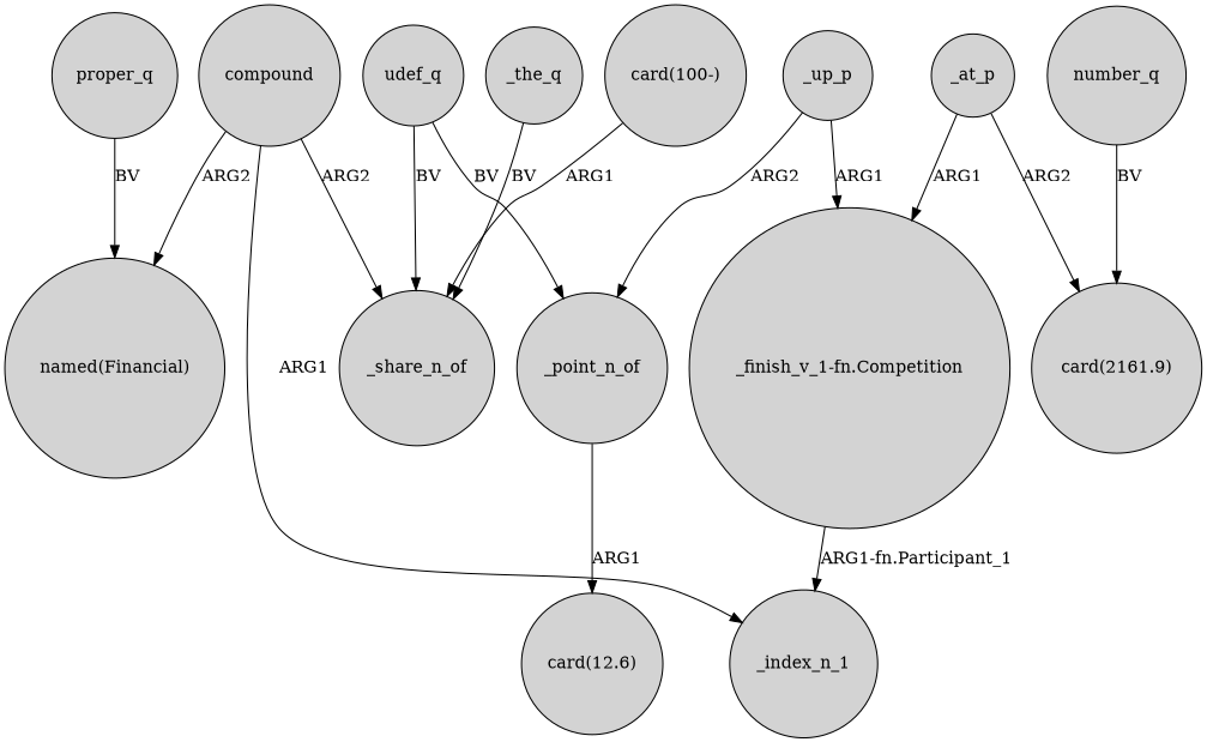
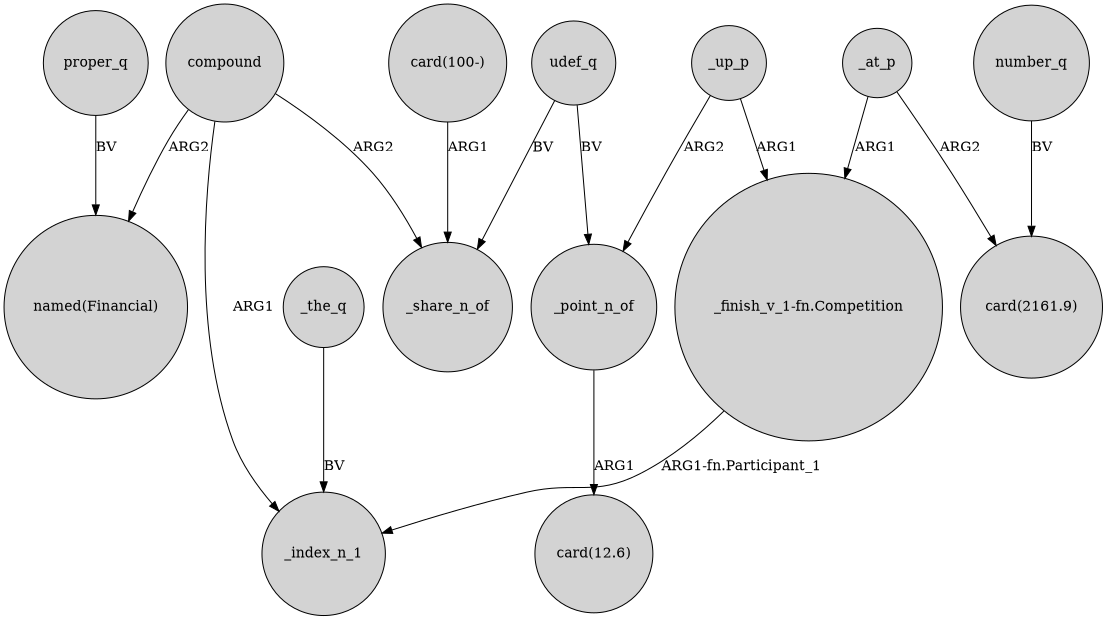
  digraph {
    node [shape=circle style=filled]
    compound
    "named(Financial)"
    _share_n_of
    _index_n_1
    _at_p
    "card(2161.9)"
    "_finish_v_1-fn.Competition"
    _up_p
    _point_n_of
    "card(12.6)"
    udef_q
    _the_q
    number_q
    proper_q
    "card(100-)"
    compound -> "named(Financial)" [label=ARG2]
    compound -> _share_n_of [label=ARG2]
    compound -> _index_n_1 [label=ARG1]
    _at_p -> "card(2161.9)" [label=ARG2]
    _at_p -> "_finish_v_1-fn.Competition" [label=ARG1]
    "_finish_v_1-fn.Competition" -> _index_n_1 [label="ARG1-fn.Participant_1"]
    _up_p -> "_finish_v_1-fn.Competition" [label=ARG1]
    _up_p -> _point_n_of [label=ARG2]
    _point_n_of -> "card(12.6)" [label=ARG1]
    udef_q -> _share_n_of [label=BV]
    udef_q -> _point_n_of [label=BV]
-   _the_q -> _share_n_of [label=BV]
+   _the_q -> _index_n_1 [label=BV]
    number_q -> "card(2161.9)" [label=BV]
    proper_q -> "named(Financial)" [label=BV]
    "card(100-)" -> _share_n_of [label=ARG1]
  }
